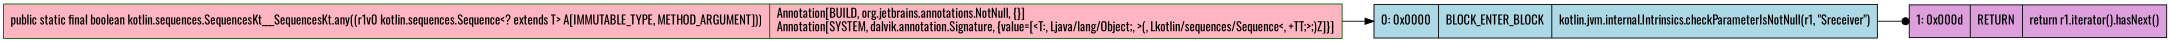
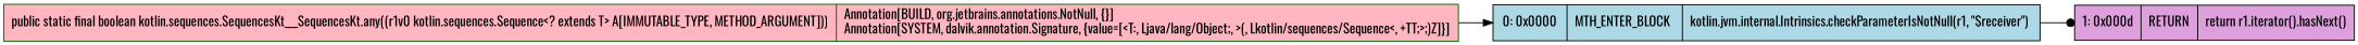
  digraph {
    rankdir=LR
    fontname=Oswald
    node [shape=record style=filled color=black fontname=Oswald]
    edge [fontname=Oswald]
-   n1 [label="{0\:\ 0x0000|BLOCK_ENTER_BLOCK\l|kotlin.jvm.internal.Intrinsics.checkParameterIsNotNull(r1, \"$receiver\")\l}" fillcolor=lightblue]
+   n1 [label="{0\:\ 0x0000|MTH_ENTER_BLOCK\l|kotlin.jvm.internal.Intrinsics.checkParameterIsNotNull(r1, \"$receiver\")\l}" fillcolor=lightblue]
    n2 [label="{1\:\ 0x000d|RETURN\l|return r1.iterator().hasNext()\l}" fillcolor=plum]
    n3 [label="{public static final boolean kotlin.sequences.SequencesKt___SequencesKt.any((r1v0 kotlin.sequences.Sequence\<? extends T\> A[IMMUTABLE_TYPE, METHOD_ARGUMENT]))  | Annotation[BUILD, org.jetbrains.annotations.NotNull, \{\}]\lAnnotation[SYSTEM, dalvik.annotation.Signature, \{value=[\<T:, Ljava\/lang\/Object;, \>(, Lkotlin\/sequences\/Sequence\<, +TT;\>;)Z]\}]\l}" fillcolor=lightpink color=darkgreen]
    n1 -> n2 [arrowhead=dot]
    n3 -> n1 [arrowhead=normal]
  }
